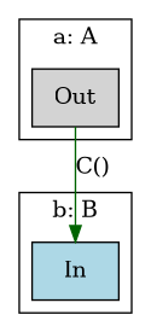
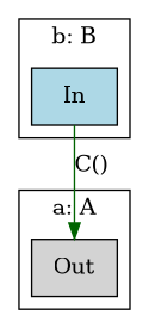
  digraph {
    rankdir=TB
    node [shape=box style=filled]
    n1 [label=In fillcolor=lightblue]
    n2 [label=Out fillcolor=lightgrey]
    subgraph cluster_1 {
      label="b: B"
      n1
    }
    subgraph cluster_2 {
      label="a: A"
      n2
    }
-   n2 -> n1 [label="C()" color=darkgreen style=solid]
+   n1 -> n2 [label="C()" color=darkgreen style=solid]
  }
